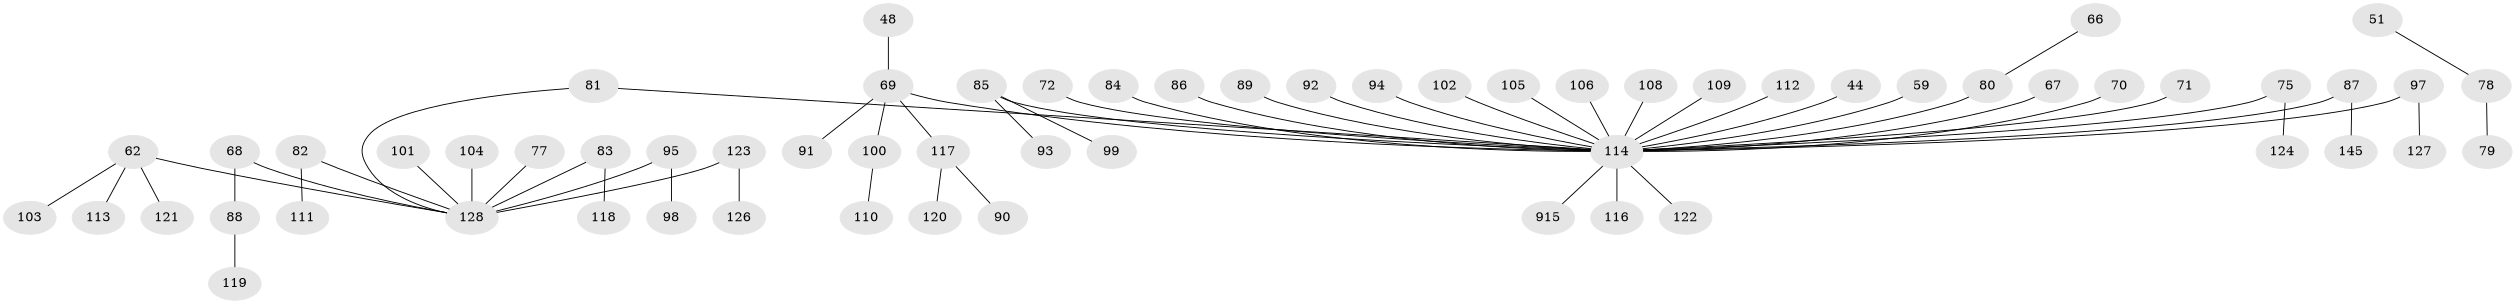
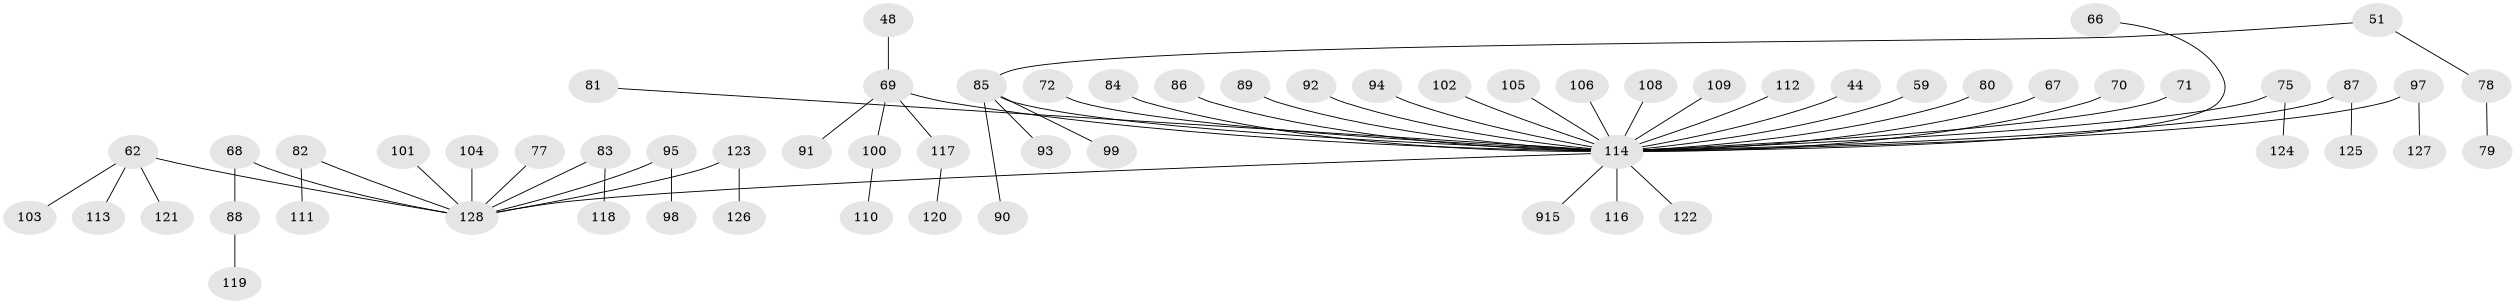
  graph {
    node [color=gray90 style=filled]
    114 [super="+33+107+76+96+38+57"]
    128 [super="+26+39+56+61"]
    n3 [label=915]
    116
    122
    44
    69 [super="+47+58"]
    91
    100
    117
    48
    51 [super="+46"]
    78
    85 [super="+45"]
    79
    90
    93
    99
    59
    62
    103
    113
    121
    66
    67
    68
    88
    119
    110
    120
    70
    71
    72
    75
    124
    77
    80
    81
    82
    111
    83 [super="+74"]
    118
    84
    86
    87
-   125 [label=145]
+   125
    89
    92
    94
    95
    98
    97 [super="+53"]
    127
    101
    102
    104
    105
    106
    108
    109
    112
    123
    126
-   81 -- 128
+   114 -- 128
    114 -- n3
    114 -- 116
    114 -- 122
    44 -- 114
    69 -- 114
    69 -- 91
    69 -- 100
    69 -- 117
    100 -- 110
    117 -- 120
    48 -- 69
    51 -- 78
+   51 -- 85
    78 -- 79
    85 -- 114
-   117 -- 90
+   85 -- 90
    85 -- 93
    85 -- 99
    59 -- 114
    62 -- 128
    62 -- 103
    62 -- 113
    62 -- 121
-   66 -- 80
+   66 -- 114
    67 -- 114
    68 -- 128
    68 -- 88
    88 -- 119
    70 -- 114
    71 -- 114
    72 -- 114
    75 -- 114
    75 -- 124
    77 -- 128
    80 -- 114
    81 -- 114
    82 -- 128
    82 -- 111
    83 -- 128
    83 -- 118
    84 -- 114
    86 -- 114
    87 -- 114
    87 -- 125
    89 -- 114
    92 -- 114
    94 -- 114
    95 -- 128
    95 -- 98
    97 -- 114
    97 -- 127
    101 -- 128
    102 -- 114
    104 -- 128
    105 -- 114
    106 -- 114
    108 -- 114
    109 -- 114
    112 -- 114
    123 -- 128
    123 -- 126
  }
